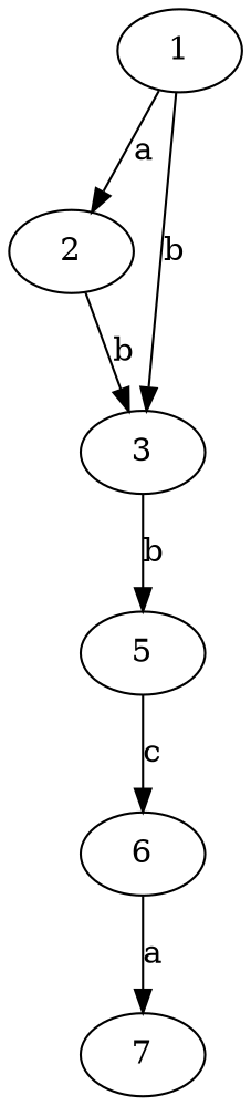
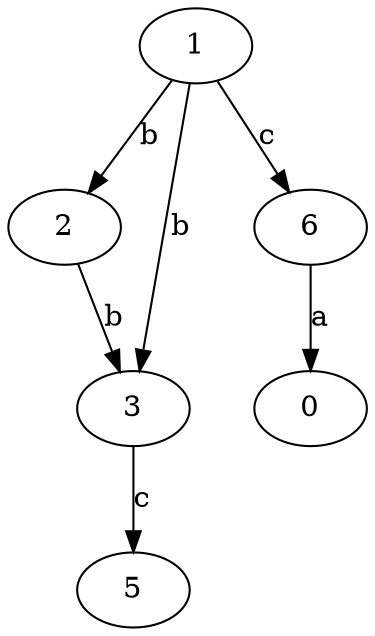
  strict digraph {
    1
    2
    3
    5
    6
-   7
-   1 -> 2 [label=a]
+   7 [label=0]
+   1 -> 2 [label=b]
    1 -> 3 [label=b]
    2 -> 3 [label=b]
-   3 -> 5 [label=b]
-   5 -> 6 [label=c]
+   3 -> 5 [label=c]
+   1 -> 6 [label=c]
    6 -> 7 [label=a]
  }
